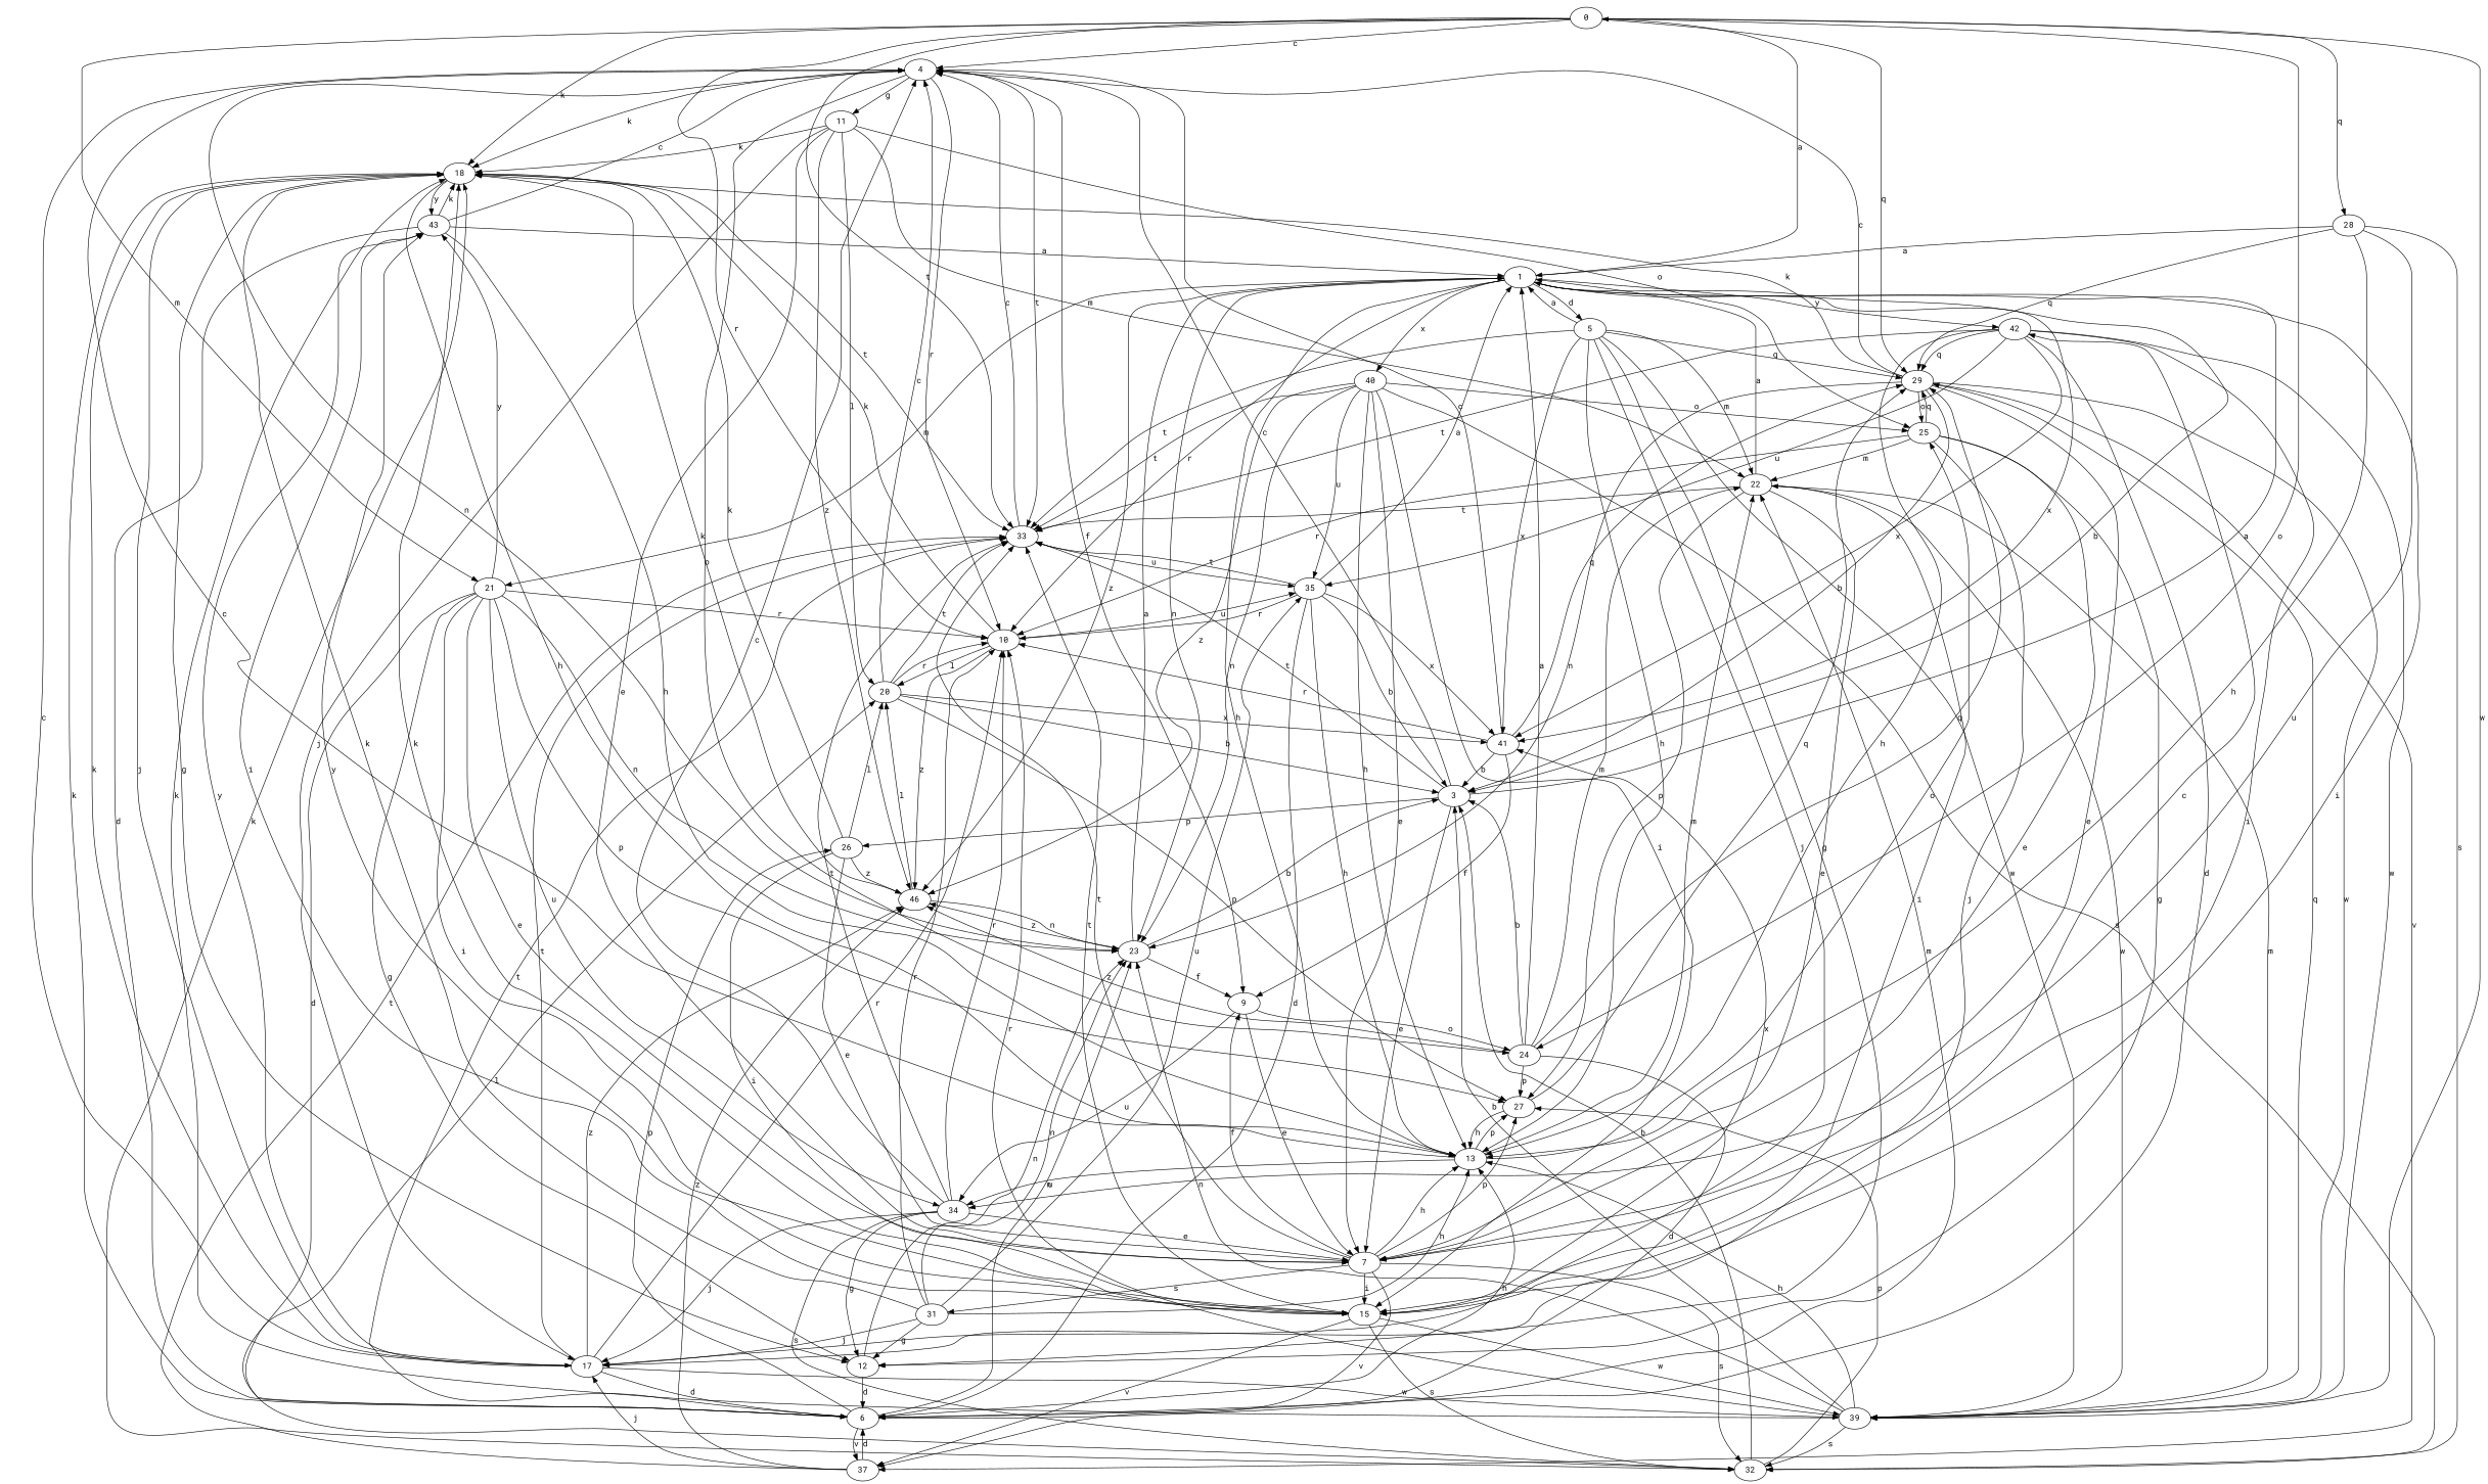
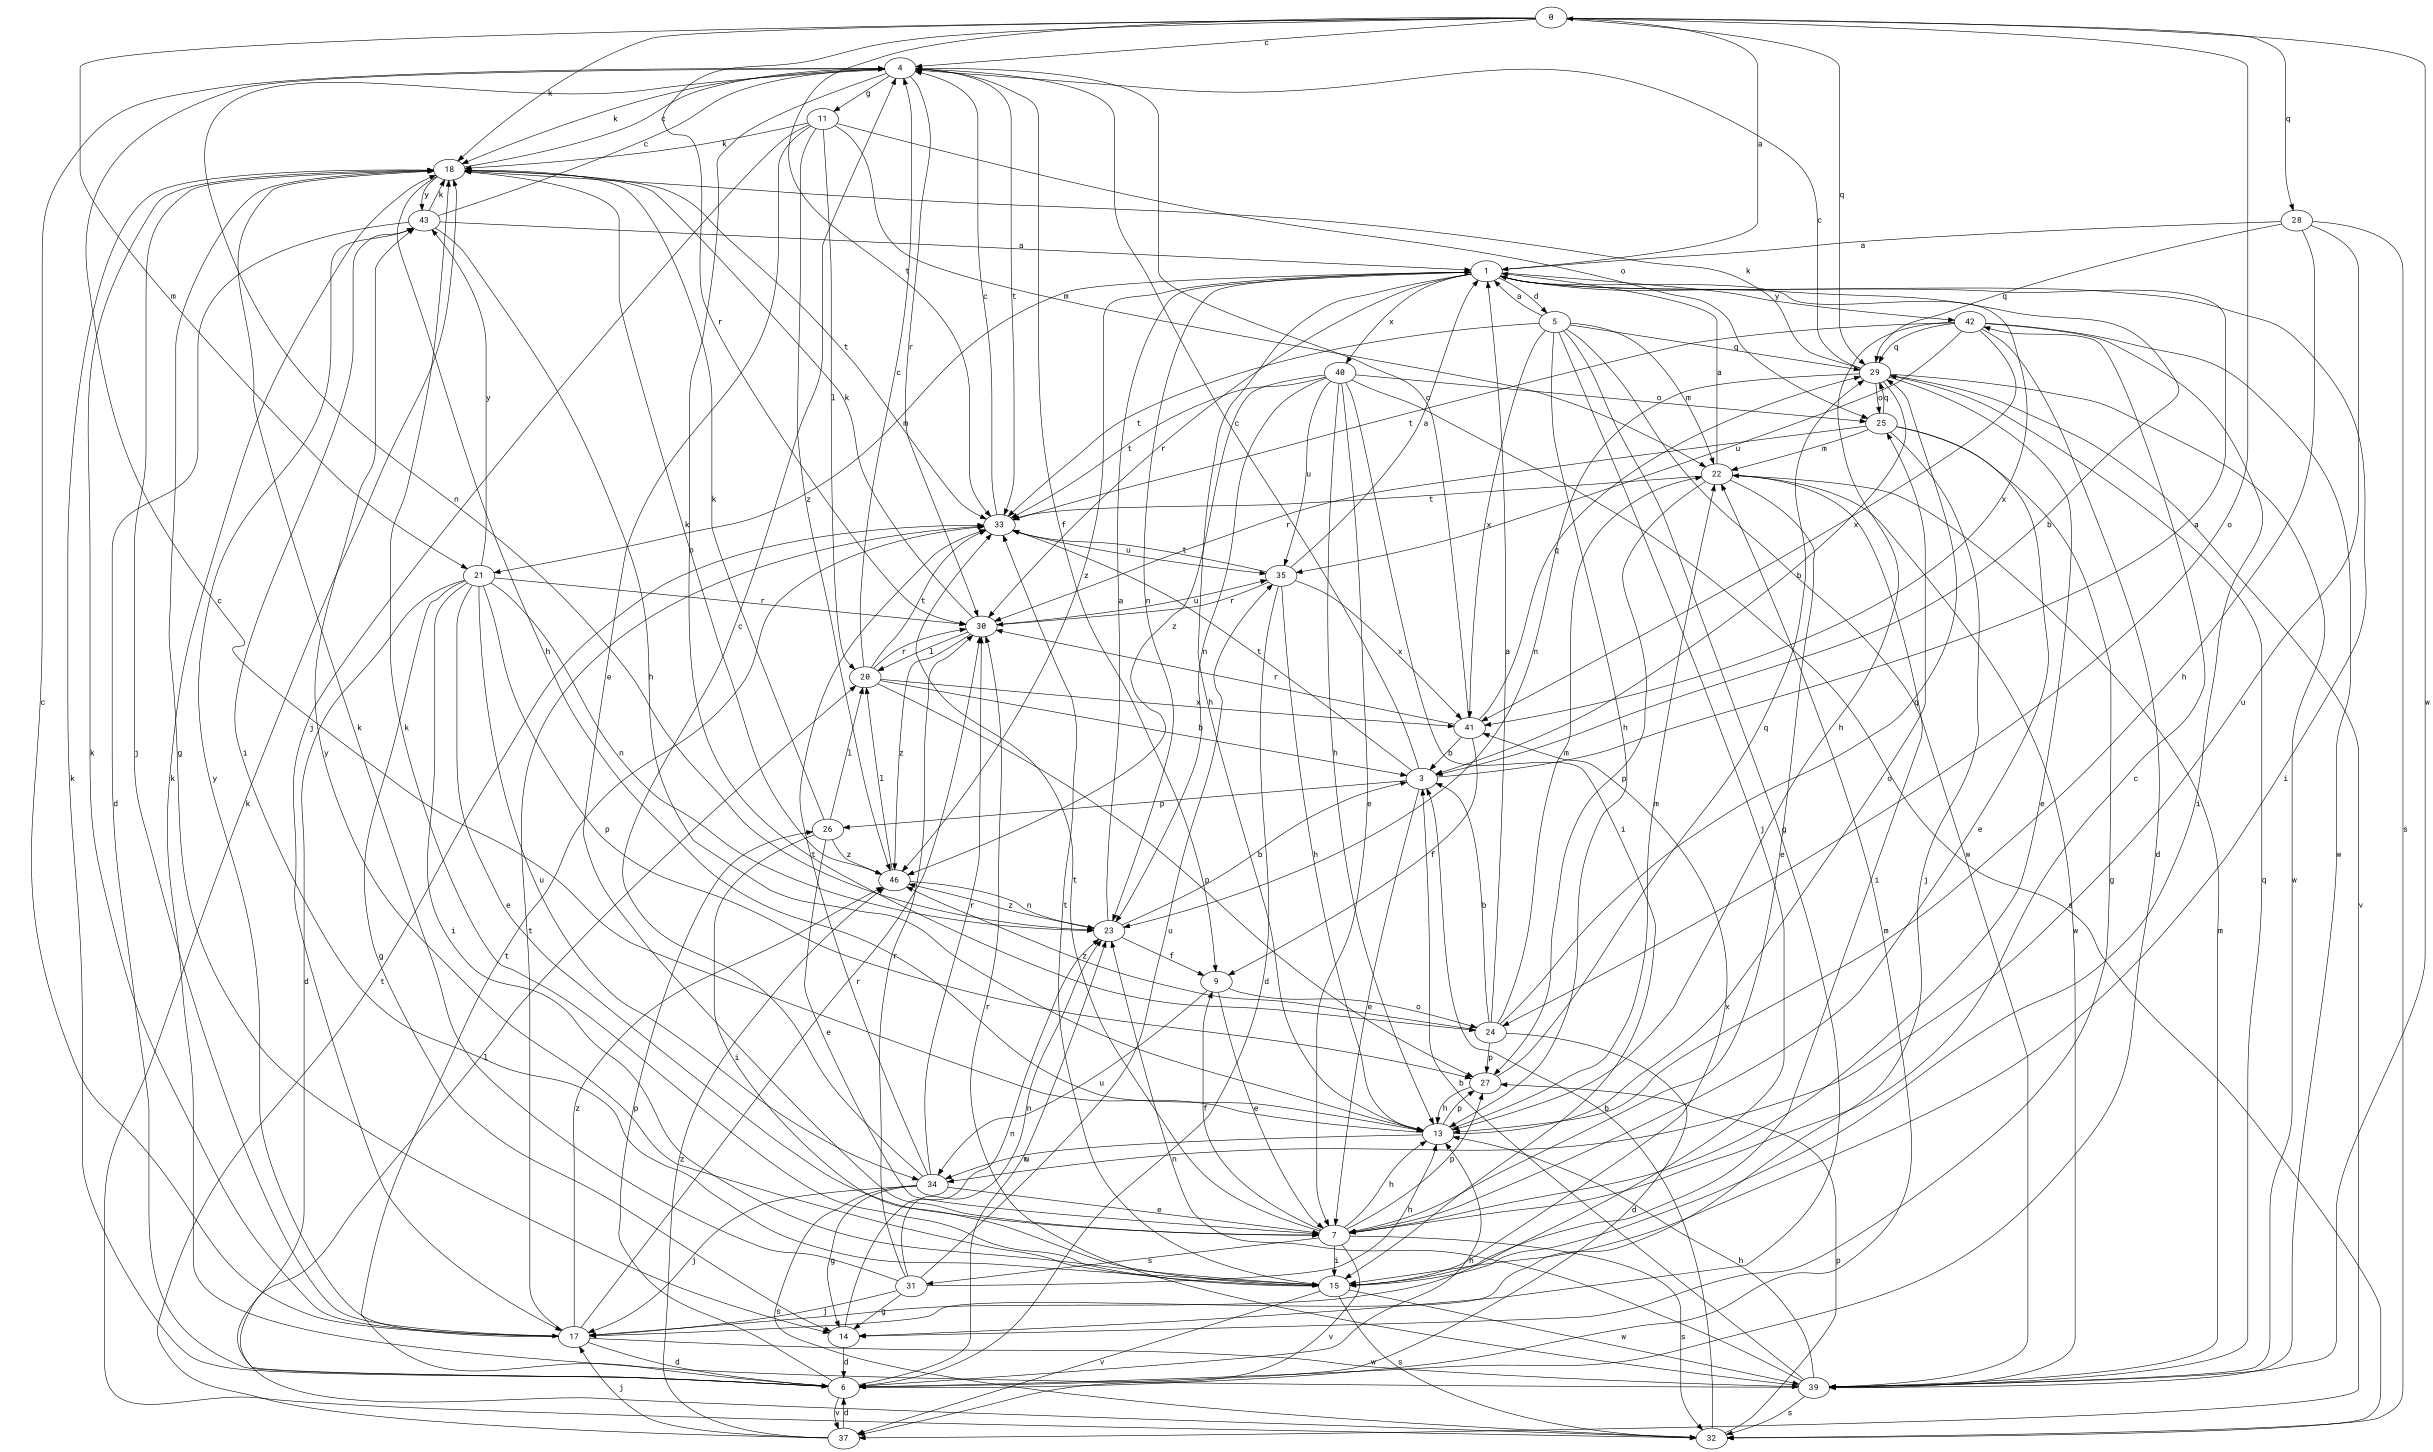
  strict digraph {
    fontname="Roboto Mono"
    node [fontname="Roboto Mono"]
    edge [fontname="Roboto Mono"]
    0
    4
    18
    21
    24
    28
    29
-   30 [label=10]
+   30
    33
    39
    23
    9
    11
    13
-   12
+   12 [label=14]
    17
    43
    15
    7
    6
    27
    34
    1
    3
    46
    22
    32
    37
    25
    20
    35
    5
    40
    41
    42
    26
    31
    0 -> 4 [label=c]
    0 -> 18 [label=k]
    0 -> 21 [label=m]
    0 -> 24 [label=o]
    0 -> 28 [label=q]
    0 -> 29 [label=q]
    0 -> 30 [label=r]
    0 -> 33 [label=t]
    0 -> 39 [label=w]
    4 -> 18 [label=k]
    4 -> 24 [label=o]
    4 -> 30 [label=r]
    4 -> 33 [label=t]
    4 -> 23 [label=n]
    4 -> 9 [label=f]
    4 -> 11 [label=g]
+   18 -> 4 [label=c]
    18 -> 33 [label=t]
    18 -> 13 [label=h]
    18 -> 12 [label=g]
    18 -> 17 [label=j]
    18 -> 43 [label=y]
    21 -> 30 [label=r]
    21 -> 23 [label=n]
    21 -> 12 [label=g]
    21 -> 43 [label=y]
    21 -> 15 [label=i]
    21 -> 7 [label=e]
    21 -> 6 [label=d]
    21 -> 27 [label=p]
    21 -> 34 [label=u]
    24 -> 29 [label=q]
    24 -> 6 [label=d]
    24 -> 27 [label=p]
    24 -> 1 [label=a]
    24 -> 3 [label=b]
    24 -> 46 [label=z]
    24 -> 22 [label=m]
    28 -> 29 [label=q]
    28 -> 13 [label=h]
    28 -> 34 [label=u]
    28 -> 1 [label=a]
    28 -> 32 [label=s]
    29 -> 4 [label=c]
    29 -> 18 [label=k]
    29 -> 39 [label=w]
    29 -> 23 [label=n]
    29 -> 7 [label=e]
    29 -> 3 [label=b]
    29 -> 37 [label=v]
    29 -> 25 [label=o]
    30 -> 18 [label=k]
    30 -> 46 [label=z]
    30 -> 20 [label=l]
    30 -> 35 [label=u]
    33 -> 4 [label=c]
    33 -> 35 [label=u]
    39 -> 18 [label=k]
    39 -> 29 [label=q]
    39 -> 30 [label=r]
    39 -> 23 [label=n]
    39 -> 13 [label=h]
    39 -> 3 [label=b]
    39 -> 22 [label=m]
    39 -> 32 [label=s]
    23 -> 9 [label=f]
    23 -> 1 [label=a]
    23 -> 3 [label=b]
    23 -> 46 [label=z]
    9 -> 24 [label=o]
    9 -> 7 [label=e]
    9 -> 34 [label=u]
    11 -> 18 [label=k]
    11 -> 17 [label=j]
    11 -> 7 [label=e]
    11 -> 46 [label=z]
    11 -> 22 [label=m]
    11 -> 25 [label=o]
    11 -> 20 [label=l]
    13 -> 4 [label=c]
    13 -> 27 [label=p]
    13 -> 34 [label=u]
    13 -> 22 [label=m]
    13 -> 25 [label=o]
    12 -> 23 [label=n]
    12 -> 6 [label=d]
    17 -> 4 [label=c]
    17 -> 18 [label=k]
    17 -> 30 [label=r]
    17 -> 33 [label=t]
    17 -> 39 [label=w]
    17 -> 43 [label=y]
    17 -> 6 [label=d]
    17 -> 46 [label=z]
    43 -> 4 [label=c]
    43 -> 18 [label=k]
    43 -> 13 [label=h]
    43 -> 15 [label=i]
    43 -> 6 [label=d]
    43 -> 1 [label=a]
    15 -> 18 [label=k]
    15 -> 33 [label=t]
    15 -> 39 [label=w]
    15 -> 43 [label=y]
    15 -> 32 [label=s]
    15 -> 37 [label=v]
    15 -> 41 [label=x]
    7 -> 33 [label=t]
    7 -> 9 [label=f]
    7 -> 13 [label=h]
    7 -> 15 [label=i]
    7 -> 27 [label=p]
    7 -> 32 [label=s]
    7 -> 37 [label=v]
    7 -> 42 [label=c]
    7 -> 31 [label=s]
    6 -> 18 [label=k]
    6 -> 33 [label=t]
    6 -> 23 [label=n]
    6 -> 13 [label=h]
    6 -> 22 [label=m]
    6 -> 37 [label=v]
    6 -> 26 [label=p]
    27 -> 29 [label=q]
    27 -> 13 [label=h]
    34 -> 4 [label=c]
    34 -> 30 [label=r]
    34 -> 33 [label=t]
    34 -> 12 [label=g]
    34 -> 17 [label=j]
    34 -> 7 [label=e]
    34 -> 32 [label=s]
    1 -> 0 [label=a]
    1 -> 21 [label=m]
    1 -> 30 [label=r]
    1 -> 23 [label=n]
    1 -> 13 [label=h]
    1 -> 15 [label=i]
    1 -> 3 [label=b]
    1 -> 46 [label=z]
    1 -> 5 [label=d]
    1 -> 40 [label=x]
    1 -> 41 [label=x]
    1 -> 42 [label=y]
    3 -> 4 [label=c]
    3 -> 33 [label=t]
    3 -> 7 [label=e]
    3 -> 1 [label=a]
    3 -> 26 [label=p]
    46 -> 18 [label=k]
    46 -> 23 [label=n]
    46 -> 20 [label=l]
    22 -> 33 [label=t]
    22 -> 39 [label=w]
    22 -> 15 [label=i]
    22 -> 7 [label=e]
    22 -> 27 [label=p]
    22 -> 1 [label=a]
    32 -> 18 [label=k]
    32 -> 27 [label=p]
    32 -> 3 [label=b]
    32 -> 20 [label=l]
    37 -> 33 [label=t]
    37 -> 17 [label=j]
    37 -> 6 [label=d]
    37 -> 46 [label=z]
    25 -> 29 [label=q]
    25 -> 30 [label=r]
    25 -> 12 [label=g]
    25 -> 17 [label=j]
    25 -> 7 [label=e]
    25 -> 22 [label=m]
    20 -> 4 [label=c]
    20 -> 30 [label=r]
    20 -> 33 [label=t]
    20 -> 27 [label=p]
    20 -> 3 [label=b]
    20 -> 41 [label=x]
    35 -> 30 [label=r]
    35 -> 33 [label=t]
    35 -> 13 [label=h]
    35 -> 6 [label=d]
    35 -> 1 [label=a]
-   35 -> 3 [label=b]
    35 -> 41 [label=x]
    5 -> 29 [label=q]
    5 -> 33 [label=t]
    5 -> 39 [label=w]
    5 -> 13 [label=h]
    5 -> 12 [label=g]
    5 -> 17 [label=j]
    5 -> 1 [label=a]
    5 -> 22 [label=m]
    5 -> 41 [label=x]
    40 -> 33 [label=t]
    40 -> 23 [label=n]
    40 -> 13 [label=h]
    40 -> 15 [label=i]
    40 -> 7 [label=e]
    40 -> 46 [label=z]
    40 -> 32 [label=s]
    40 -> 25 [label=o]
    40 -> 35 [label=u]
    41 -> 4 [label=c]
    41 -> 29 [label=q]
    41 -> 30 [label=r]
    41 -> 9 [label=f]
    41 -> 3 [label=b]
    42 -> 29 [label=q]
    42 -> 33 [label=t]
    42 -> 39 [label=w]
    42 -> 13 [label=h]
    42 -> 15 [label=i]
    42 -> 6 [label=d]
    42 -> 35 [label=u]
    42 -> 41 [label=x]
    26 -> 18 [label=k]
    26 -> 15 [label=i]
    26 -> 7 [label=e]
    26 -> 46 [label=z]
    26 -> 20 [label=l]
    31 -> 18 [label=k]
    31 -> 30 [label=r]
    31 -> 23 [label=n]
    31 -> 13 [label=h]
    31 -> 12 [label=g]
    31 -> 17 [label=j]
    31 -> 35 [label=u]
  }
